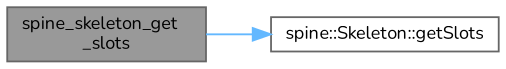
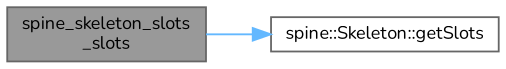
  digraph {
    rankdir=LR
    fontname=Nunito
    node [fontname=Nunito fontsize=10 shape=box style=filled]
-   n1 [color=gray40 fillcolor=grey60 fontcolor=black height=0.2 label="spine_skeleton_get\l_slots" width=0.4]
+   n1 [color=gray40 fillcolor=grey60 fontcolor=black height=0.2 label="spine_skeleton_slots\l_slots" width=0.4]
    n2 [color=grey40 fillcolor=white height=0.2 label="spine::Skeleton::getSlots" width=0.4]
    n1 -> n2 [color=steelblue1 fontname=Nunito fontsize=10 labelfontname=Helvetica labelfontsize=10 style=solid]
  }
